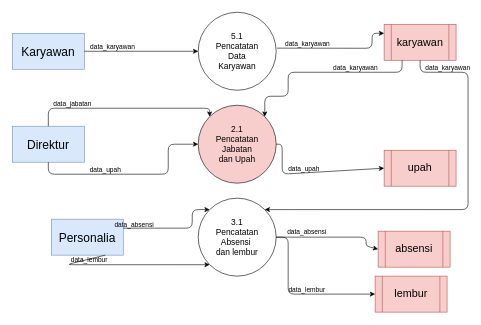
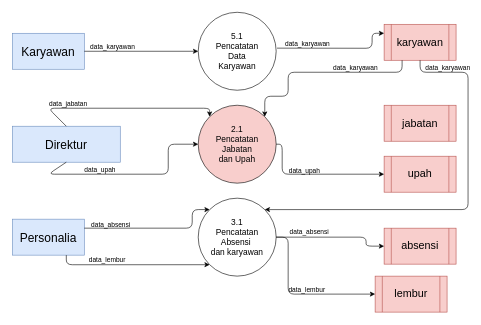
  <mxCell id="0" />
  <mxCell id="1" parent="0" />
  <mxCell id="2" value="&lt;font style=&quot;font-size: 14px&quot;&gt;5.1&lt;br&gt;Pencatatan&lt;br&gt;Data&lt;br&gt;Karyawan&lt;/font&gt;" style="ellipse;whiteSpace=wrap;html=1;aspect=fixed;" vertex="1" parent="1"><mxGeometry x="330" y="20" width="130" height="130" as="geometry" /></mxCell>
  <mxCell id="3" value="&lt;font style=&quot;font-size: 14px&quot;&gt;2.1&lt;br&gt;Pencatatan&lt;br&gt;Jabatan &lt;br&gt;dan Upah&lt;/font&gt;" style="ellipse;whiteSpace=wrap;html=1;aspect=fixed;fillColor=#f8cecc;" vertex="1" parent="1"><mxGeometry x="330" y="175" width="130" height="130" as="geometry" /></mxCell>
- <mxCell id="4" value="&lt;font style=&quot;font-size: 14px&quot;&gt;3.1&lt;br&gt;Pencatatan&lt;br&gt;Absensi&amp;nbsp;&lt;br&gt;dan lembur&lt;br&gt;&lt;/font&gt;" style="ellipse;whiteSpace=wrap;html=1;aspect=fixed;" vertex="1" parent="1"><mxGeometry x="330" y="330" width="130" height="130" as="geometry" /></mxCell>
+ <mxCell id="4" value="&lt;font style=&quot;font-size: 14px&quot;&gt;3.1&lt;br&gt;Pencatatan&lt;br&gt;Absensi&amp;nbsp;&lt;br&gt;dan karyawan&lt;br&gt;&lt;/font&gt;" style="ellipse;whiteSpace=wrap;html=1;aspect=fixed;" vertex="1" parent="1"><mxGeometry x="330" y="330" width="130" height="130" as="geometry" /></mxCell>
  <mxCell id="5" value="&lt;font style=&quot;font-size: 20px&quot;&gt;Karyawan&lt;/font&gt;" style="rounded=0;whiteSpace=wrap;html=1;fillColor=#dae8fc;strokeColor=#6c8ebf;" vertex="1" parent="1"><mxGeometry x="20" y="55" width="120" height="60" as="geometry" /></mxCell>
  <mxCell id="6" value="&lt;font style=&quot;font-size: 18px&quot;&gt;karyawan&lt;/font&gt;" style="shape=process;whiteSpace=wrap;html=1;backgroundOutline=1;fillColor=#f8cecc;strokeColor=#b85450;" vertex="1" parent="1"><mxGeometry x="640" y="40" width="120" height="60" as="geometry" /></mxCell>
- <mxCell id="8" value="&lt;font style=&quot;font-size: 18px&quot;&gt;upah&lt;/font&gt;" style="shape=process;whiteSpace=wrap;html=1;backgroundOutline=1;fillColor=#f8cecc;strokeColor=#b85450;" vertex="1" parent="1"><mxGeometry x="640" y="250" width="120" height="60" as="geometry" /></mxCell>
- <mxCell id="9" value="&lt;font style=&quot;font-size: 18px&quot;&gt;absensi&lt;/font&gt;" style="shape=process;whiteSpace=wrap;html=1;backgroundOutline=1;fillColor=#f8cecc;strokeColor=#b85450;" vertex="1" parent="1"><mxGeometry x="630" y="385" width="120" height="60" as="geometry" /></mxCell>
+ <mxCell id="7" value="&lt;font style=&quot;font-size: 18px&quot;&gt;jabatan&lt;/font&gt;" style="shape=process;whiteSpace=wrap;html=1;backgroundOutline=1;fillColor=#f8cecc;strokeColor=#b85450;" vertex="1" parent="1"><mxGeometry x="640" y="175" width="120" height="60" as="geometry" /></mxCell>
+ <mxCell id="8" value="&lt;font style=&quot;font-size: 18px&quot;&gt;upah&lt;/font&gt;" style="shape=process;whiteSpace=wrap;html=1;backgroundOutline=1;fillColor=#f8cecc;strokeColor=#b85450;" vertex="1" parent="1"><mxGeometry x="640" y="260" width="120" height="60" as="geometry" /></mxCell>
+ <mxCell id="9" value="&lt;font style=&quot;font-size: 18px&quot;&gt;absensi&lt;/font&gt;" style="shape=process;whiteSpace=wrap;html=1;backgroundOutline=1;fillColor=#f8cecc;strokeColor=#b85450;" vertex="1" parent="1"><mxGeometry x="640" y="380" width="120" height="60" as="geometry" /></mxCell>
  <mxCell id="10" value="&lt;font style=&quot;font-size: 18px&quot;&gt;lembur&lt;/font&gt;" style="shape=process;whiteSpace=wrap;html=1;backgroundOutline=1;fillColor=#f8cecc;strokeColor=#b85450;" vertex="1" parent="1"><mxGeometry x="625" y="460" width="120" height="60" as="geometry" /></mxCell>
- <mxCell id="11" value="&lt;font style=&quot;font-size: 20px&quot;&gt;Direktur&lt;/font&gt;" style="rounded=0;whiteSpace=wrap;html=1;fillColor=#dae8fc;strokeColor=#6c8ebf;" vertex="1" parent="1"><mxGeometry x="20" y="210" width="120" height="60" as="geometry" /></mxCell>
- <mxCell id="12" value="&lt;font style=&quot;font-size: 20px&quot;&gt;Personalia&lt;/font&gt;" style="rounded=0;whiteSpace=wrap;html=1;fillColor=#dae8fc;strokeColor=#6c8ebf;" vertex="1" parent="1"><mxGeometry x="85" y="365" width="120" height="60" as="geometry" /></mxCell>
+ <mxCell id="11" value="&lt;font style=&quot;font-size: 20px&quot;&gt;Direktur&lt;/font&gt;" style="rounded=0;whiteSpace=wrap;html=1;fillColor=#dae8fc;strokeColor=#6c8ebf;" vertex="1" parent="1"><mxGeometry x="20" y="210" width="180" height="60" as="geometry" /></mxCell>
+ <mxCell id="12" value="&lt;font style=&quot;font-size: 20px&quot;&gt;Personalia&lt;/font&gt;" style="rounded=0;whiteSpace=wrap;html=1;fillColor=#dae8fc;strokeColor=#6c8ebf;" vertex="1" parent="1"><mxGeometry x="20" y="365" width="120" height="60" as="geometry" /></mxCell>
  <mxCell id="13" value="" style="endArrow=classic;html=1;exitX=1;exitY=0.5;exitDx=0;exitDy=0;entryX=0;entryY=0.5;entryDx=0;entryDy=0;" edge="1" parent="1" source="5" target="2"><mxGeometry width="50" height="50" relative="1" as="geometry"><mxPoint x="400" y="130" as="sourcePoint" /><mxPoint x="450" y="80" as="targetPoint" /></mxGeometry></mxCell>
  <mxCell id="14" value="data_karyawan" style="edgeLabel;html=1;align=center;verticalAlign=bottom;resizable=0;points=[];labelBackgroundColor=none;spacing=1;" vertex="1" connectable="0" parent="13"><mxGeometry x="-0.183" relative="1" as="geometry"><mxPoint x="-32" as="offset" /></mxGeometry></mxCell>
  <mxCell id="15" value="" style="endArrow=classic;html=1;entryX=0;entryY=0.25;entryDx=0;entryDy=0;exitX=1.011;exitY=0.46;exitDx=0;exitDy=0;exitPerimeter=0;" edge="1" parent="1" source="2" target="6"><mxGeometry width="50" height="50" relative="1" as="geometry"><mxPoint x="320" y="190" as="sourcePoint" /><mxPoint x="370" y="140" as="targetPoint" /><Array as="points"><mxPoint x="620" y="80" /><mxPoint x="620" y="55" /></Array></mxGeometry></mxCell>
  <mxCell id="16" value="data_karyawan" style="edgeLabel;html=1;align=center;verticalAlign=bottom;resizable=0;points=[];spacing=1;labelBackgroundColor=none;" vertex="1" connectable="0" parent="15"><mxGeometry x="-0.137" relative="1" as="geometry"><mxPoint x="-38" as="offset" /></mxGeometry></mxCell>
  <mxCell id="17" value="" style="endArrow=classic;html=1;exitX=0.5;exitY=0;exitDx=0;exitDy=0;entryX=0;entryY=0;entryDx=0;entryDy=0;" edge="1" parent="1" source="11" target="3"><mxGeometry width="50" height="50" relative="1" as="geometry"><mxPoint x="280" y="260" as="sourcePoint" /><mxPoint x="330" y="210" as="targetPoint" /><Array as="points"><mxPoint x="80" y="180" /><mxPoint x="349" y="180" /></Array></mxGeometry></mxCell>
  <mxCell id="18" value="data_jabatan" style="edgeLabel;html=1;align=center;verticalAlign=bottom;resizable=0;points=[];spacing=1;labelBackgroundColor=none;" vertex="1" connectable="0" parent="17"><mxGeometry x="-0.194" relative="1" as="geometry"><mxPoint x="-56.11" as="offset" /></mxGeometry></mxCell>
  <mxCell id="19" value="" style="endArrow=classic;html=1;exitX=0.5;exitY=1;exitDx=0;exitDy=0;entryX=0;entryY=0.5;entryDx=0;entryDy=0;" edge="1" parent="1" source="11" target="3"><mxGeometry width="50" height="50" relative="1" as="geometry"><mxPoint x="330" y="270" as="sourcePoint" /><mxPoint x="380" y="220" as="targetPoint" /><Array as="points"><mxPoint x="80" y="290" /><mxPoint x="280" y="290" /><mxPoint x="280" y="240" /></Array></mxGeometry></mxCell>
  <mxCell id="20" value="data_upah" style="edgeLabel;html=1;align=center;verticalAlign=bottom;resizable=0;points=[];spacing=1;labelBackgroundColor=none;" vertex="1" connectable="0" parent="19"><mxGeometry x="-0.091" relative="1" as="geometry"><mxPoint x="-31" as="offset" /></mxGeometry></mxCell>
  <mxCell id="21" value="" style="endArrow=classic;html=1;entryX=0;entryY=0.5;entryDx=0;entryDy=0;exitX=1;exitY=0.5;exitDx=0;exitDy=0;" edge="1" parent="1" source="3" target="8"><mxGeometry width="50" height="50" relative="1" as="geometry"><mxPoint x="210" y="270" as="sourcePoint" /><mxPoint x="260" y="220" as="targetPoint" /><Array as="points"><mxPoint x="470" y="240" /><mxPoint x="470" y="290" /></Array></mxGeometry></mxCell>
  <mxCell id="22" value="data_upah" style="edgeLabel;html=1;align=center;verticalAlign=bottom;resizable=0;points=[];spacing=1;labelBackgroundColor=none;" vertex="1" connectable="0" parent="21"><mxGeometry x="-0.038" y="-1" relative="1" as="geometry"><mxPoint x="-15" as="offset" /></mxGeometry></mxCell>
  <mxCell id="23" value="" style="endArrow=classic;html=1;entryX=1;entryY=0;entryDx=0;entryDy=0;exitX=0.25;exitY=1;exitDx=0;exitDy=0;" edge="1" parent="1" source="6" target="3"><mxGeometry width="50" height="50" relative="1" as="geometry"><mxPoint x="290" y="240" as="sourcePoint" /><mxPoint x="340" y="190" as="targetPoint" /><Array as="points"><mxPoint x="670" y="120" /><mxPoint x="480" y="120" /><mxPoint x="480" y="160" /><mxPoint x="441" y="160" /></Array></mxGeometry></mxCell>
  <mxCell id="24" value="data_karyawan" style="edgeLabel;html=1;align=center;verticalAlign=bottom;resizable=0;points=[];spacing=1;labelBackgroundColor=none;" vertex="1" connectable="0" parent="23"><mxGeometry x="-0.029" relative="1" as="geometry"><mxPoint x="58" as="offset" /></mxGeometry></mxCell>
  <mxCell id="25" value="" style="endArrow=classic;html=1;exitX=1;exitY=0.25;exitDx=0;exitDy=0;entryX=0;entryY=0;entryDx=0;entryDy=0;" edge="1" parent="1" source="12" target="4"><mxGeometry width="50" height="50" relative="1" as="geometry"><mxPoint x="320" y="300" as="sourcePoint" /><mxPoint x="370" y="250" as="targetPoint" /><Array as="points"><mxPoint x="320" y="380" /><mxPoint x="320" y="349" /></Array></mxGeometry></mxCell>
  <mxCell id="26" value="data_absensi" style="edgeLabel;html=1;align=center;verticalAlign=bottom;resizable=0;points=[];labelBackgroundColor=none;" vertex="1" connectable="0" parent="25"><mxGeometry x="-0.183" y="-2" relative="1" as="geometry"><mxPoint x="-55" as="offset" /></mxGeometry></mxCell>
  <mxCell id="27" value="" style="endArrow=classic;html=1;exitX=0.75;exitY=1;exitDx=0;exitDy=0;entryX=0;entryY=1;entryDx=0;entryDy=0;" edge="1" parent="1" source="12" target="4"><mxGeometry width="50" height="50" relative="1" as="geometry"><mxPoint x="270" y="390" as="sourcePoint" /><mxPoint x="320" y="340" as="targetPoint" /><Array as="points"><mxPoint x="110" y="441" /></Array></mxGeometry></mxCell>
  <mxCell id="28" value="data_lembur" style="edgeLabel;html=1;align=center;verticalAlign=bottom;resizable=0;points=[];labelBackgroundColor=none;" vertex="1" connectable="0" parent="27"><mxGeometry x="-0.194" relative="1" as="geometry"><mxPoint x="-19" as="offset" /></mxGeometry></mxCell>
  <mxCell id="29" value="" style="endArrow=classic;html=1;exitX=1;exitY=0.5;exitDx=0;exitDy=0;entryX=0;entryY=0.5;entryDx=0;entryDy=0;" edge="1" parent="1" source="4" target="9"><mxGeometry width="50" height="50" relative="1" as="geometry"><mxPoint x="510" y="340" as="sourcePoint" /><mxPoint x="560" y="290" as="targetPoint" /><Array as="points"><mxPoint x="610" y="395" /><mxPoint x="610" y="410" /></Array></mxGeometry></mxCell>
  <mxCell id="30" value="data_absensi" style="edgeLabel;html=1;align=center;verticalAlign=bottom;resizable=0;points=[];spacing=1;labelBackgroundColor=none;" vertex="1" connectable="0" parent="29"><mxGeometry x="-0.138" y="-1" relative="1" as="geometry"><mxPoint x="-29.19" y="-2.24" as="offset" /></mxGeometry></mxCell>
  <mxCell id="31" value="" style="endArrow=classic;html=1;exitX=1;exitY=0.5;exitDx=0;exitDy=0;entryX=0;entryY=0.5;entryDx=0;entryDy=0;" edge="1" parent="1" source="4" target="10"><mxGeometry width="50" height="50" relative="1" as="geometry"><mxPoint x="420" y="210" as="sourcePoint" /><mxPoint x="470" y="160" as="targetPoint" /><Array as="points"><mxPoint x="480" y="395" /><mxPoint x="480" y="490" /></Array></mxGeometry></mxCell>
  <mxCell id="32" value="data_lembur" style="edgeLabel;html=1;align=center;verticalAlign=bottom;resizable=0;points=[];spacing=1;labelBackgroundColor=none;" vertex="1" connectable="0" parent="31"><mxGeometry x="-0.046" y="2" relative="1" as="geometry"><mxPoint x="21" y="2" as="offset" /></mxGeometry></mxCell>
  <mxCell id="33" value="" style="endArrow=classic;html=1;exitX=0.5;exitY=1;exitDx=0;exitDy=0;entryX=1;entryY=0;entryDx=0;entryDy=0;" edge="1" parent="1" source="6" target="4"><mxGeometry width="50" height="50" relative="1" as="geometry"><mxPoint x="520" y="300" as="sourcePoint" /><mxPoint x="570" y="250" as="targetPoint" /><Array as="points"><mxPoint x="700" y="120" /><mxPoint x="780" y="120" /><mxPoint x="780" y="349" /></Array></mxGeometry></mxCell>
  <mxCell id="34" value="data_karyawan" style="edgeLabel;html=1;align=center;verticalAlign=bottom;resizable=0;points=[];spacing=1;labelBackgroundColor=none;" vertex="1" connectable="0" parent="33"><mxGeometry x="0.216" y="2" relative="1" as="geometry"><mxPoint x="42.11" y="-231.01" as="offset" /></mxGeometry></mxCell>
